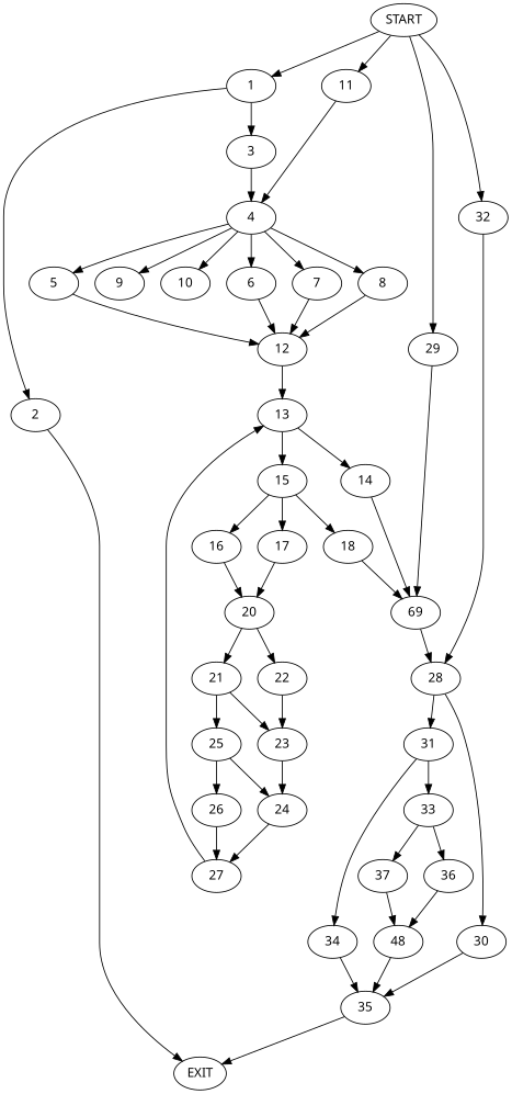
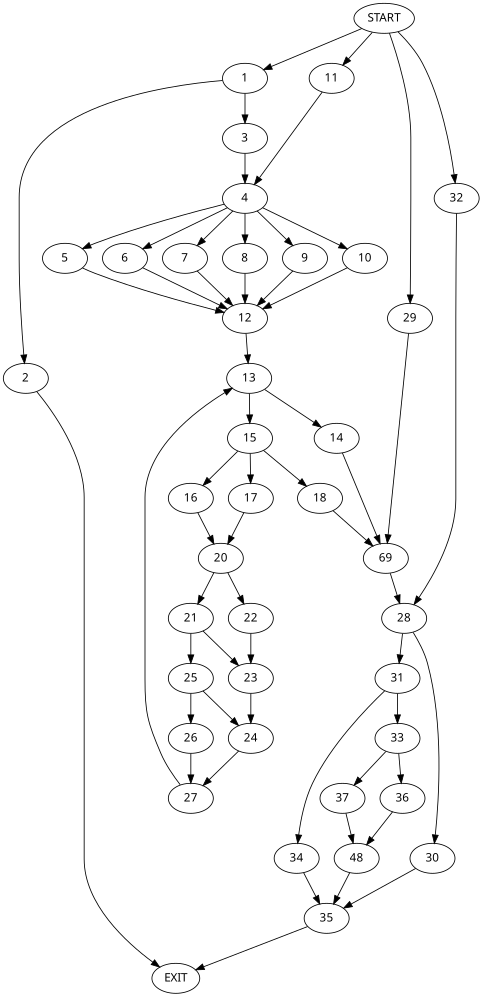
  digraph {
    fontname="Noto Sans"
    node [fontname="Noto Sans"]
    edge [fontname="Noto Sans"]
    n1 [label=START]
    1
    11
    29
    32
    2
    3
    4
    n9 [label=69]
    28
    n11 [label=EXIT]
    5
    6
    7
    8
    9
    10
    12
    13
    14
    15
    18
    16
    17
    20
    21
    22
    30
    31
    23
    25
    24
    27
    26
    35
    33
    34
    36
    37
    n40 [label=48]
    n1 -> 1
    n1 -> 11
    n1 -> 29
    n1 -> 32
    1 -> 2
    1 -> 3
    11 -> 4
    29 -> n9
    32 -> 28
    2 -> n11
    3 -> 4
    4 -> 5
    4 -> 6
    4 -> 7
    4 -> 8
    4 -> 9
    4 -> 10
    n9 -> 28
    28 -> 30
    28 -> 31
    5 -> 12
    6 -> 12
    7 -> 12
    8 -> 12
+   9 -> 12
+   10 -> 12
    12 -> 13
    13 -> 14
    13 -> 15
    14 -> n9
    15 -> 18
    15 -> 16
    15 -> 17
    18 -> n9
    16 -> 20
    17 -> 20
    20 -> 21
    20 -> 22
    21 -> 23
    21 -> 25
    22 -> 23
    30 -> 35
    31 -> 33
    31 -> 34
    23 -> 24
    25 -> 24
    25 -> 26
    24 -> 27
    27 -> 13
    26 -> 27
    35 -> n11
    33 -> 36
    33 -> 37
    34 -> 35
    36 -> n40
    37 -> n40
    n40 -> 35
  }
